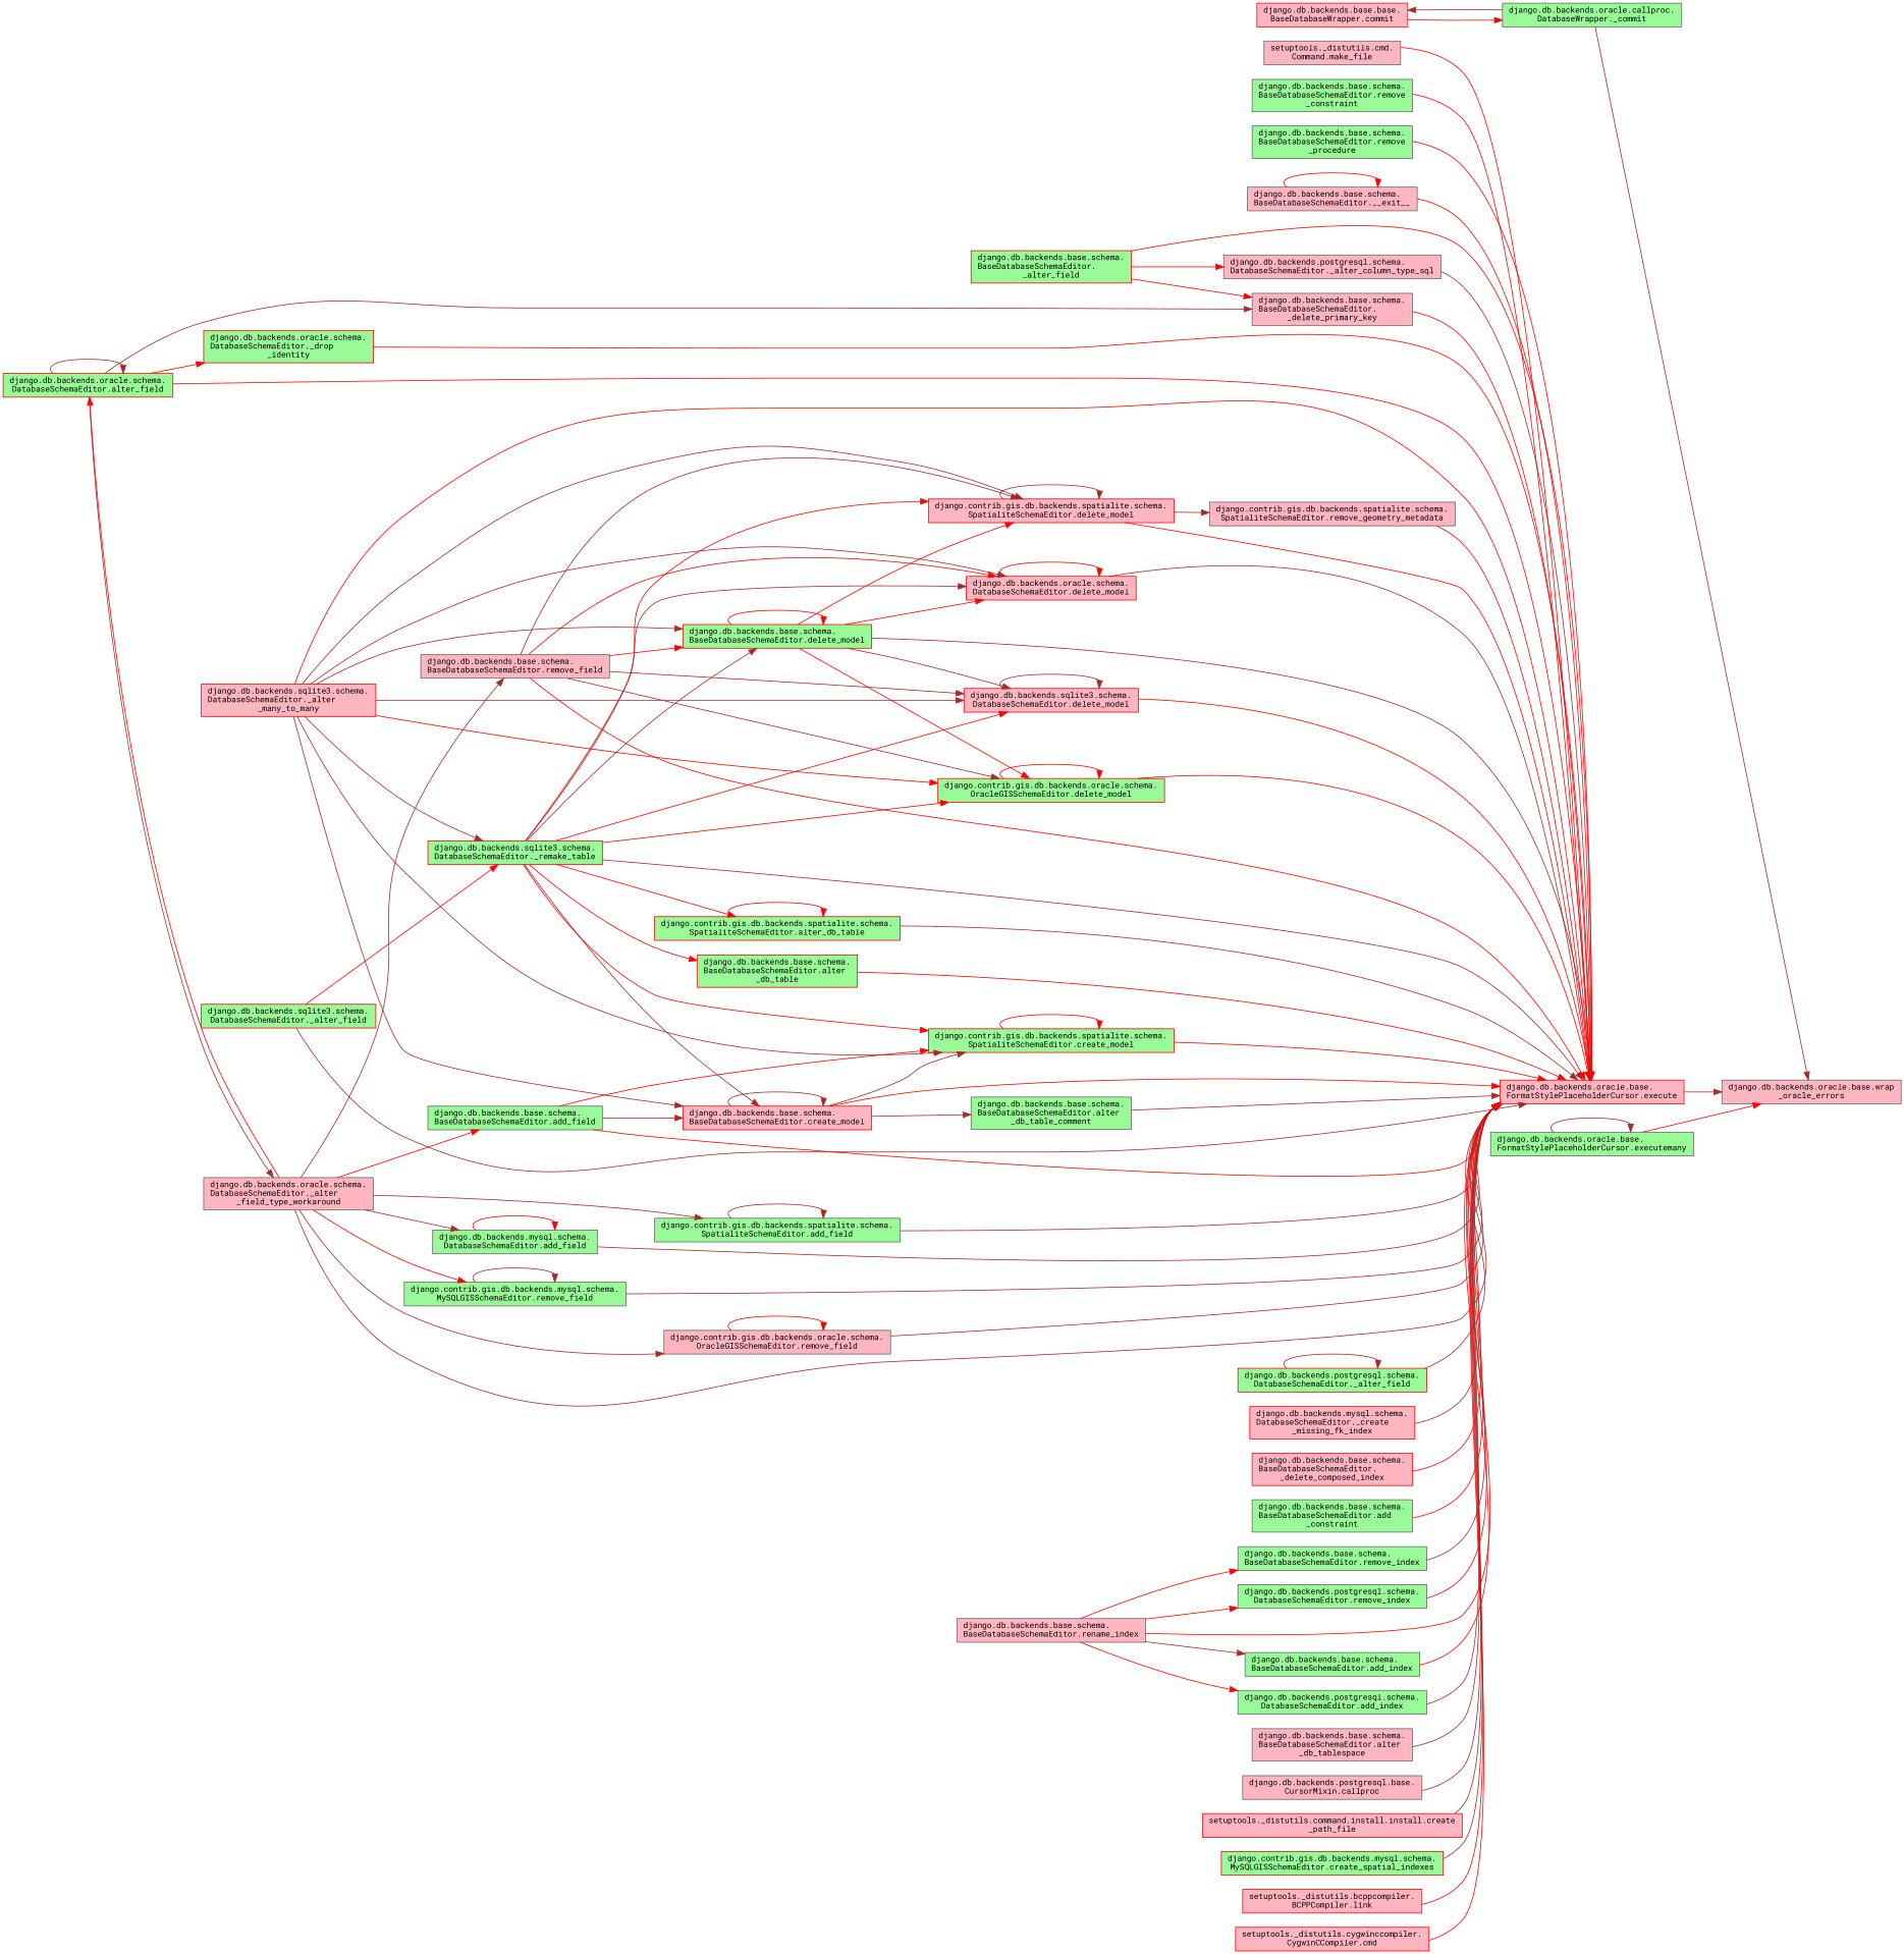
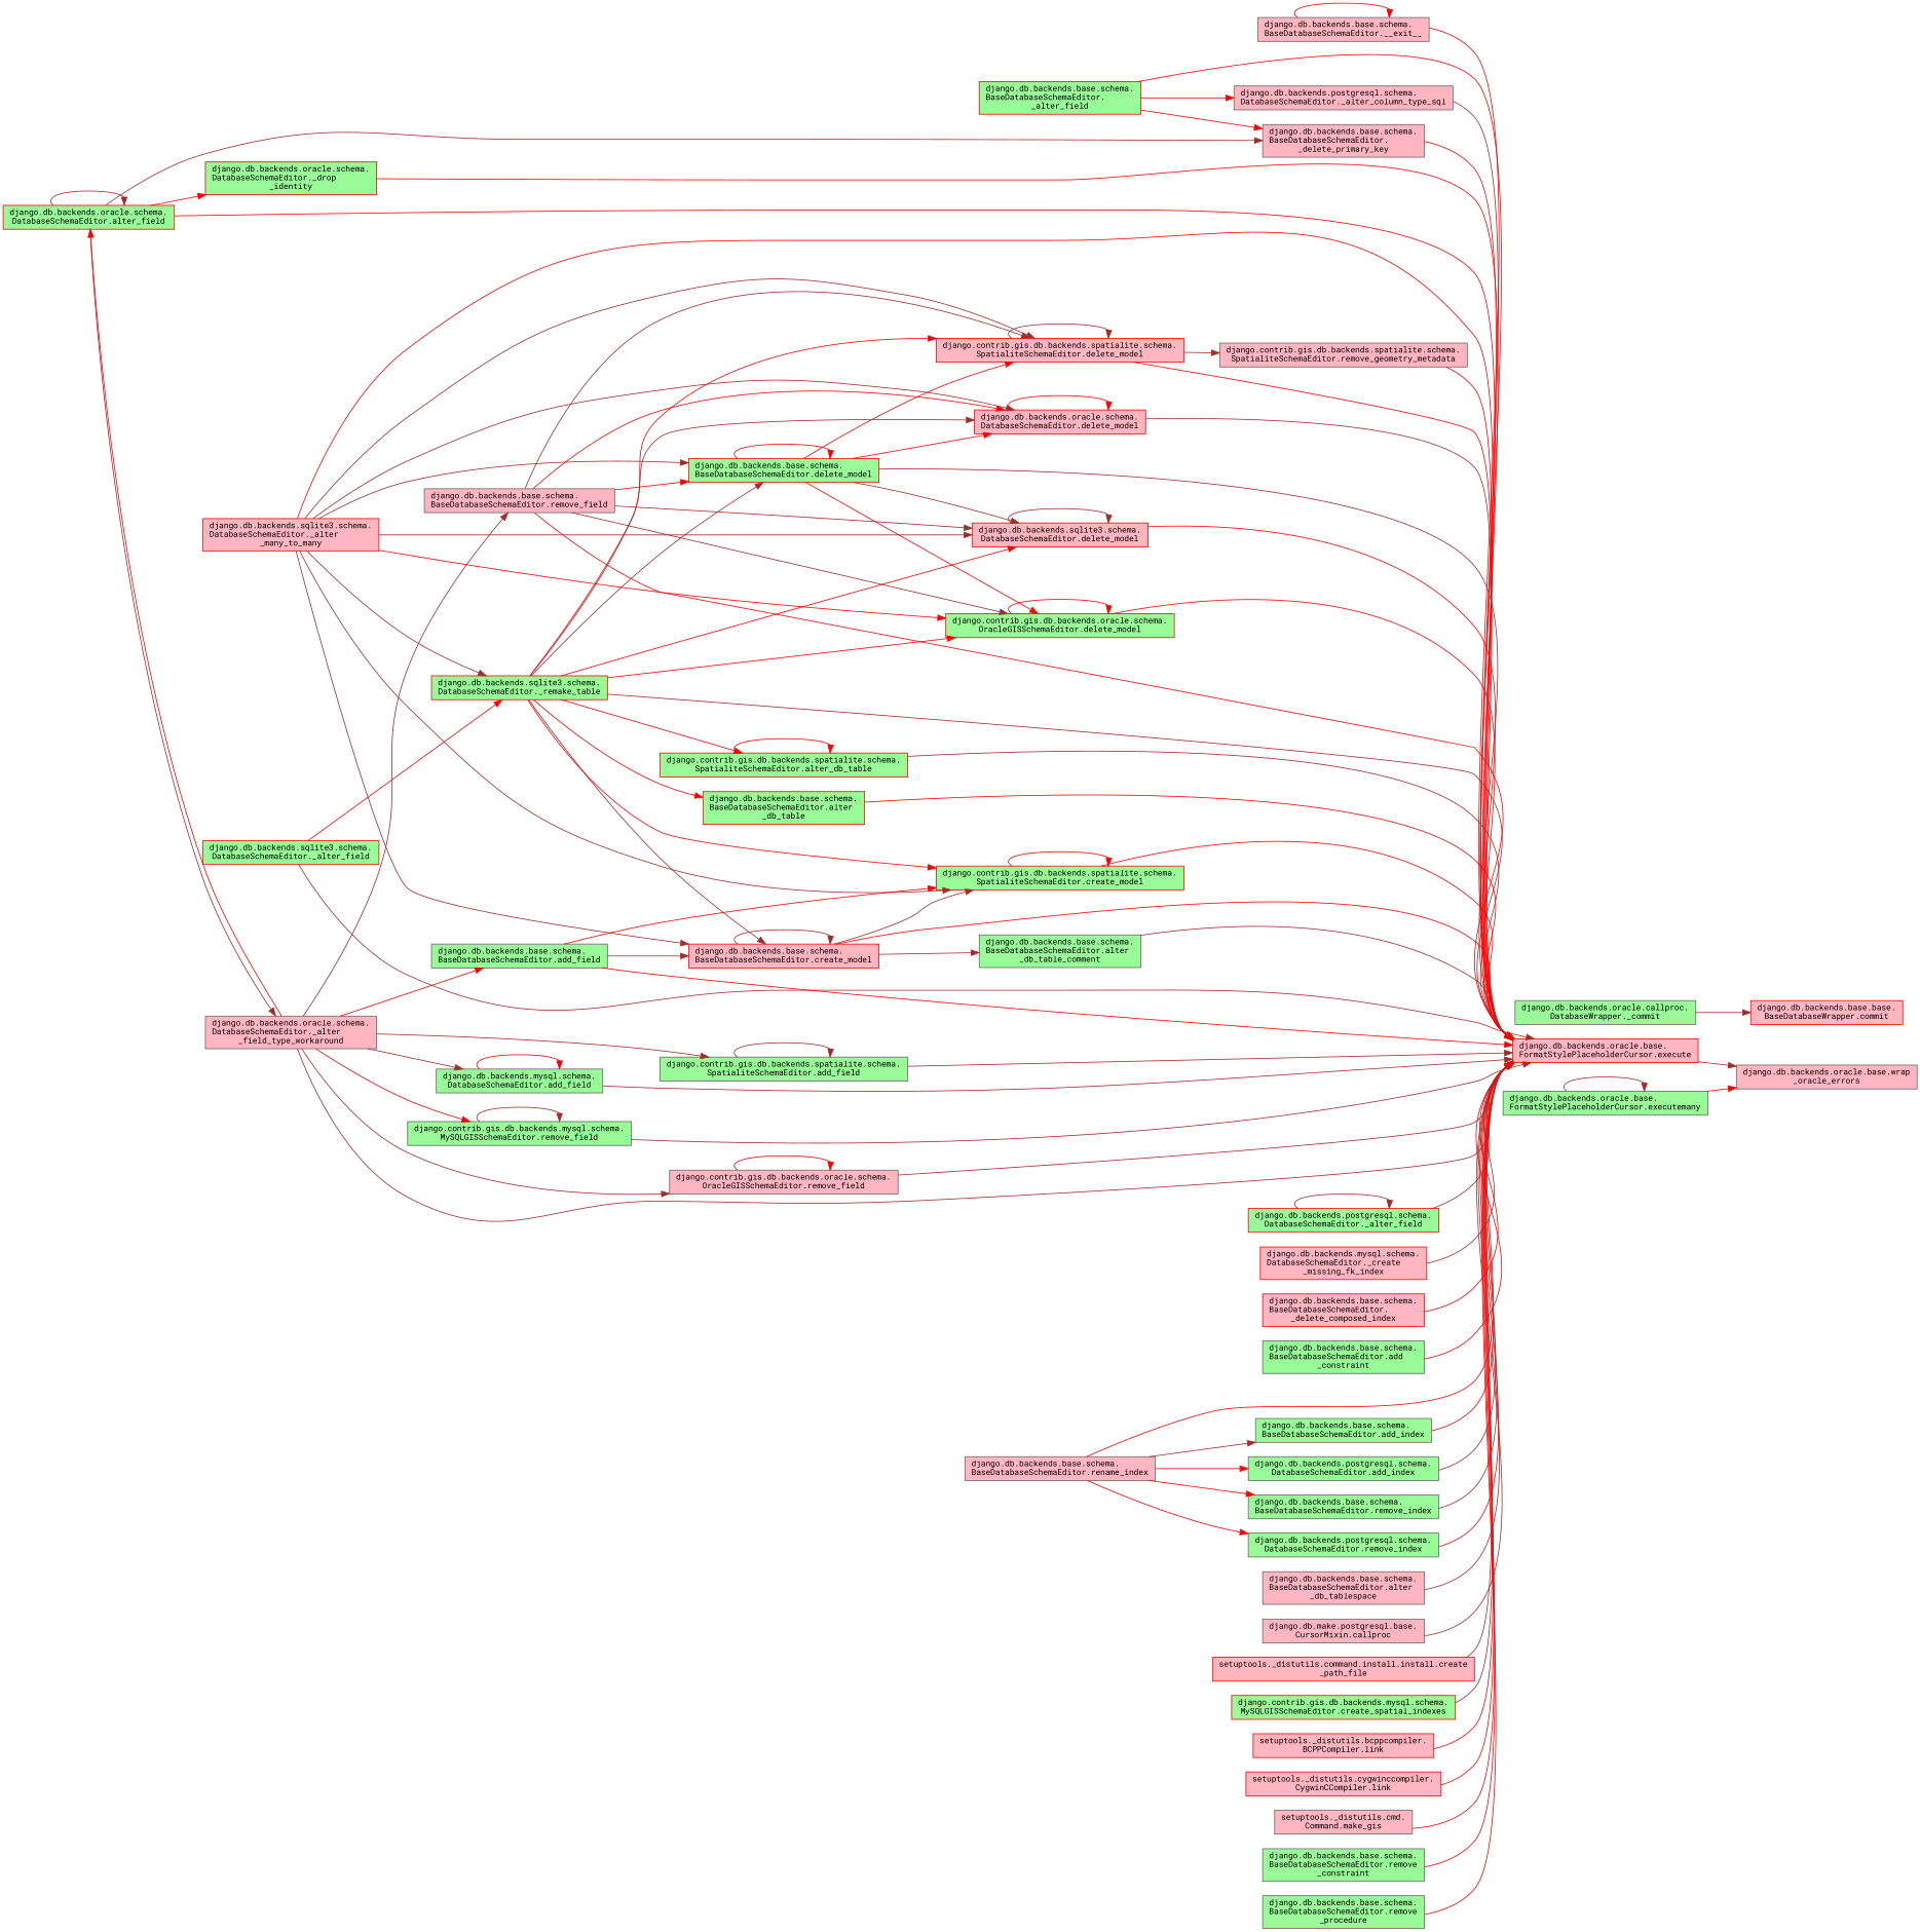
  digraph {
    fontname="Roboto Mono"
    rankdir=RL
    node [color=grey40 fillcolor=palegreen fontname="Roboto Mono" fontsize=10 shape=box style=filled]
    edge [color=red dir=back fontname="Roboto Mono" fontsize=10 labelfontname=Helvetica labelfontsize=10 style=solid]
    n1 [color=gray40 fillcolor=lightpink fontcolor=black height=0.2 label="django.db.backends.oracle.base.wrap\l_oracle_errors" width=0.4]
    n2 [height=0.2 label="django.db.backends.oracle.callproc.\lDatabaseWrapper._commit" width=0.4]
    n3 [color=red fillcolor=lightpink height=0.2 label="django.db.backends.oracle.base.\lFormatStylePlaceholderCursor.execute" width=0.4]
    n4 [height=0.2 label="django.db.backends.oracle.base.\lFormatStylePlaceholderCursor.executemany" width=0.4]
    n5 [color=red fillcolor=lightpink height=0.2 label="django.db.backends.base.base.\lBaseDatabaseWrapper.commit" width=0.4]
    n6 [fillcolor=lightpink height=0.2 label="django.db.backends.base.schema.\lBaseDatabaseSchemaEditor.__exit__" width=0.4]
    n7 [fillcolor=lightpink height=0.2 label="django.db.backends.postgresql.schema.\lDatabaseSchemaEditor._alter_column_type_sql" width=0.4]
    n8 [color=red height=0.2 label="django.db.backends.base.schema.\lBaseDatabaseSchemaEditor.\l_alter_field" width=0.4]
    n9 [color=red height=0.2 label="django.db.backends.postgresql.schema.\lDatabaseSchemaEditor._alter_field" width=0.4]
    n10 [color=red height=0.2 label="django.db.backends.sqlite3.schema.\lDatabaseSchemaEditor._alter_field" width=0.4]
    n11 [fillcolor=lightpink height=0.2 label="django.db.backends.oracle.schema.\lDatabaseSchemaEditor._alter\l_field_type_workaround" width=0.4]
    n12 [color=red height=0.2 label="django.db.backends.oracle.schema.\lDatabaseSchemaEditor.alter_field" width=0.4]
    n13 [color=red fillcolor=lightpink height=0.2 label="django.db.backends.sqlite3.schema.\lDatabaseSchemaEditor._alter\l_many_to_many" width=0.4]
    n14 [color=red fillcolor=lightpink height=0.2 label="django.db.backends.mysql.schema.\lDatabaseSchemaEditor._create\l_missing_fk_index" width=0.4]
    n15 [color=red fillcolor=lightpink height=0.2 label="django.db.backends.base.schema.\lBaseDatabaseSchemaEditor.\l_delete_composed_index" width=0.4]
    n16 [fillcolor=lightpink height=0.2 label="django.db.backends.base.schema.\lBaseDatabaseSchemaEditor.\l_delete_primary_key" width=0.4]
    n17 [color=red height=0.2 label="django.db.backends.oracle.schema.\lDatabaseSchemaEditor._drop\l_identity" width=0.4]
    n18 [color=red height=0.2 label="django.db.backends.sqlite3.schema.\lDatabaseSchemaEditor._remake_table" width=0.4]
    n19 [height=0.2 label="django.db.backends.base.schema.\lBaseDatabaseSchemaEditor.add\l_constraint" width=0.4]
    n20 [height=0.2 label="django.contrib.gis.db.backends.spatialite.schema.\lSpatialiteSchemaEditor.add_field" width=0.4]
    n21 [height=0.2 label="django.db.backends.base.schema.\lBaseDatabaseSchemaEditor.add_field" width=0.4]
    n22 [height=0.2 label="django.db.backends.mysql.schema.\lDatabaseSchemaEditor.add_field" width=0.4]
    n23 [height=0.2 label="django.db.backends.base.schema.\lBaseDatabaseSchemaEditor.add_index" width=0.4]
    n24 [fillcolor=lightpink height=0.2 label="django.db.backends.base.schema.\lBaseDatabaseSchemaEditor.rename_index" width=0.4]
    n25 [height=0.2 label="django.db.backends.postgresql.schema.\lDatabaseSchemaEditor.add_index" width=0.4]
    n26 [color=red height=0.2 label="django.contrib.gis.db.backends.spatialite.schema.\lSpatialiteSchemaEditor.alter_db_table" width=0.4]
    n27 [color=red height=0.2 label="django.db.backends.base.schema.\lBaseDatabaseSchemaEditor.alter\l_db_table" width=0.4]
    n28 [height=0.2 label="django.db.backends.base.schema.\lBaseDatabaseSchemaEditor.alter\l_db_table_comment" width=0.4]
    n29 [color=red fillcolor=lightpink height=0.2 label="django.db.backends.base.schema.\lBaseDatabaseSchemaEditor.create_model" width=0.4]
    n30 [fillcolor=lightpink height=0.2 label="django.db.backends.base.schema.\lBaseDatabaseSchemaEditor.alter\l_db_tablespace" width=0.4]
-   n31 [fillcolor=lightpink height=0.2 label="django.db.backends.postgresql.base.\lCursorMixin.callproc" width=0.4]
+   n31 [fillcolor=lightpink height=0.2 label="django.db.make.postgresql.base.\lCursorMixin.callproc" width=0.4]
    n32 [color=red height=0.2 label="django.contrib.gis.db.backends.spatialite.schema.\lSpatialiteSchemaEditor.create_model" width=0.4]
    n33 [color=red fillcolor=lightpink height=0.2 label="setuptools._distutils.command.install.install.create\l_path_file" width=0.4]
    n34 [color=red height=0.2 label="django.contrib.gis.db.backends.mysql.schema.\lMySQLGISSchemaEditor.create_spatial_indexes" width=0.4]
    n35 [color=red height=0.2 label="django.contrib.gis.db.backends.oracle.schema.\lOracleGISSchemaEditor.delete_model" width=0.4]
    n36 [color=red height=0.2 label="django.db.backends.base.schema.\lBaseDatabaseSchemaEditor.delete_model" width=0.4]
    n37 [fillcolor=lightpink height=0.2 label="django.db.backends.base.schema.\lBaseDatabaseSchemaEditor.remove_field" width=0.4]
    n38 [color=red fillcolor=lightpink height=0.2 label="django.contrib.gis.db.backends.spatialite.schema.\lSpatialiteSchemaEditor.delete_model" width=0.4]
    n39 [color=red fillcolor=lightpink height=0.2 label="django.db.backends.oracle.schema.\lDatabaseSchemaEditor.delete_model" width=0.4]
    n40 [color=red fillcolor=lightpink height=0.2 label="django.db.backends.sqlite3.schema.\lDatabaseSchemaEditor.delete_model" width=0.4]
    n41 [color=red fillcolor=lightpink height=0.2 label="setuptools._distutils.bcppcompiler.\lBCPPCompiler.link" width=0.4]
-   n42 [color=red fillcolor=lightpink height=0.2 label="setuptools._distutils.cygwinccompiler.\lCygwinCCompiler.cmd" width=0.4]
-   n43 [fillcolor=lightpink height=0.2 label="setuptools._distutils.cmd.\lCommand.make_file" width=0.4]
+   n42 [color=red fillcolor=lightpink height=0.2 label="setuptools._distutils.cygwinccompiler.\lCygwinCCompiler.link" width=0.4]
+   n43 [fillcolor=lightpink height=0.2 label="setuptools._distutils.cmd.\lCommand.make_gis" width=0.4]
    n44 [height=0.2 label="django.db.backends.base.schema.\lBaseDatabaseSchemaEditor.remove\l_constraint" width=0.4]
    n45 [height=0.2 label="django.contrib.gis.db.backends.mysql.schema.\lMySQLGISSchemaEditor.remove_field" width=0.4]
    n46 [fillcolor=lightpink height=0.2 label="django.contrib.gis.db.backends.oracle.schema.\lOracleGISSchemaEditor.remove_field" width=0.4]
    n47 [fillcolor=lightpink height=0.2 label="django.contrib.gis.db.backends.spatialite.schema.\lSpatialiteSchemaEditor.remove_geometry_metadata" width=0.4]
    n48 [height=0.2 label="django.db.backends.base.schema.\lBaseDatabaseSchemaEditor.remove_index" width=0.4]
    n49 [height=0.2 label="django.db.backends.postgresql.schema.\lDatabaseSchemaEditor.remove_index" width=0.4]
    n50 [height=0.2 label="django.db.backends.base.schema.\lBaseDatabaseSchemaEditor.remove\l_procedure" width=0.4]
-   n1 -> n2 [color=brown]
    n1 -> n3 [color=brown]
    n1 -> n4
-   n2 -> n5
    n3 -> n6
    n3 -> n7 [color=brown]
    n3 -> n8
    n3 -> n9 [color=brown]
    n3 -> n10 [color=brown]
    n3 -> n11 [color=brown]
    n3 -> n12
    n3 -> n13
    n3 -> n14 [color=brown]
    n3 -> n15
    n3 -> n16
    n3 -> n17
    n3 -> n18 [color=brown]
    n3 -> n19
    n3 -> n20 [color=brown]
    n3 -> n21
    n3 -> n22 [color=brown]
    n3 -> n23
    n3 -> n24
    n3 -> n25 [color=brown]
    n3 -> n26 [color=brown]
    n3 -> n27
    n3 -> n28 [color=brown]
    n3 -> n29
    n3 -> n30 [color=brown]
    n3 -> n31 [color=brown]
    n3 -> n32
    n3 -> n33 [color=brown]
    n3 -> n34 [color=brown]
    n3 -> n35
    n3 -> n36 [color=brown]
    n3 -> n37
    n3 -> n38
    n3 -> n39 [color=brown]
    n3 -> n40
    n3 -> n41
    n3 -> n42
    n3 -> n43
    n3 -> n44
    n3 -> n45 [color=brown]
    n3 -> n46 [color=brown]
    n3 -> n47
    n3 -> n48 [color=brown]
    n3 -> n49
    n3 -> n50
    n4 -> n4 [color=brown]
    n5 -> n2 [color=brown]
    n6 -> n6
    n7 -> n8
    n9 -> n9 [color=brown]
    n11 -> n12 [color=brown]
    n12 -> n11
    n12 -> n12 [color=brown]
    n16 -> n8
    n16 -> n12 [color=brown]
    n17 -> n12
    n18 -> n10
    n18 -> n13 [color=brown]
    n20 -> n11 [color=brown]
    n20 -> n20 [color=brown]
    n21 -> n11
    n22 -> n11 [color=brown]
    n22 -> n22
    n23 -> n24 [color=brown]
    n25 -> n24
    n26 -> n18
    n26 -> n26
    n27 -> n18
    n28 -> n29 [color=brown]
    n29 -> n13 [color=brown]
    n29 -> n18 [color=brown]
    n29 -> n21 [color=brown]
    n29 -> n29 [color=brown]
    n32 -> n13 [color=brown]
    n32 -> n18
    n32 -> n21
    n32 -> n29 [color=brown]
    n32 -> n32
    n35 -> n13
    n35 -> n18
    n35 -> n35
    n35 -> n36
    n35 -> n37 [color=brown]
    n36 -> n13 [color=brown]
    n36 -> n18 [color=brown]
    n36 -> n36
    n36 -> n37
    n37 -> n11 [color=brown]
    n38 -> n13 [color=brown]
    n38 -> n18
    n38 -> n36
    n38 -> n37 [color=brown]
    n38 -> n38 [color=brown]
    n39 -> n13 [color=brown]
    n39 -> n18 [color=brown]
    n39 -> n36
    n39 -> n37
    n39 -> n39
    n40 -> n13 [color=brown]
    n40 -> n18
    n40 -> n36 [color=brown]
    n40 -> n37 [color=brown]
    n40 -> n40 [color=brown]
    n45 -> n11
    n45 -> n45 [color=brown]
    n46 -> n11 [color=brown]
    n46 -> n46
    n47 -> n38 [color=brown]
    n48 -> n24
    n49 -> n24
  }
